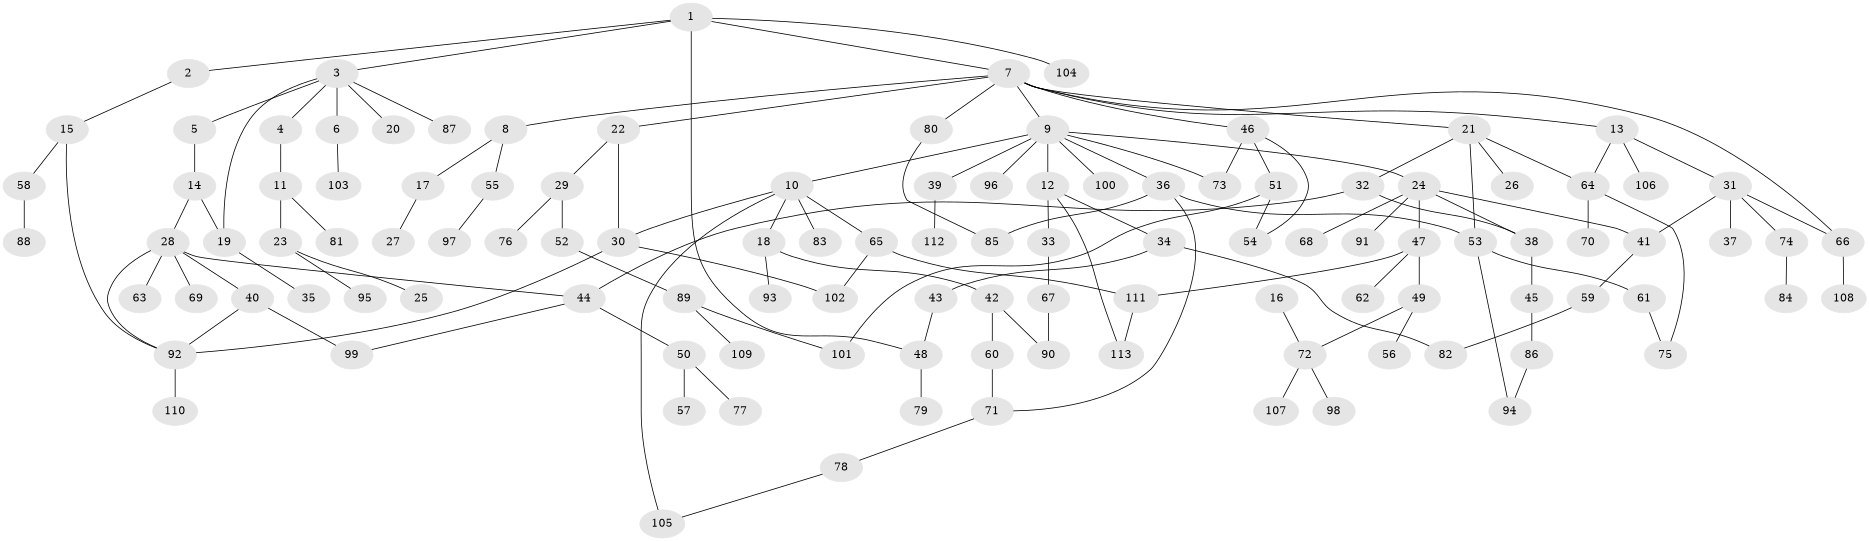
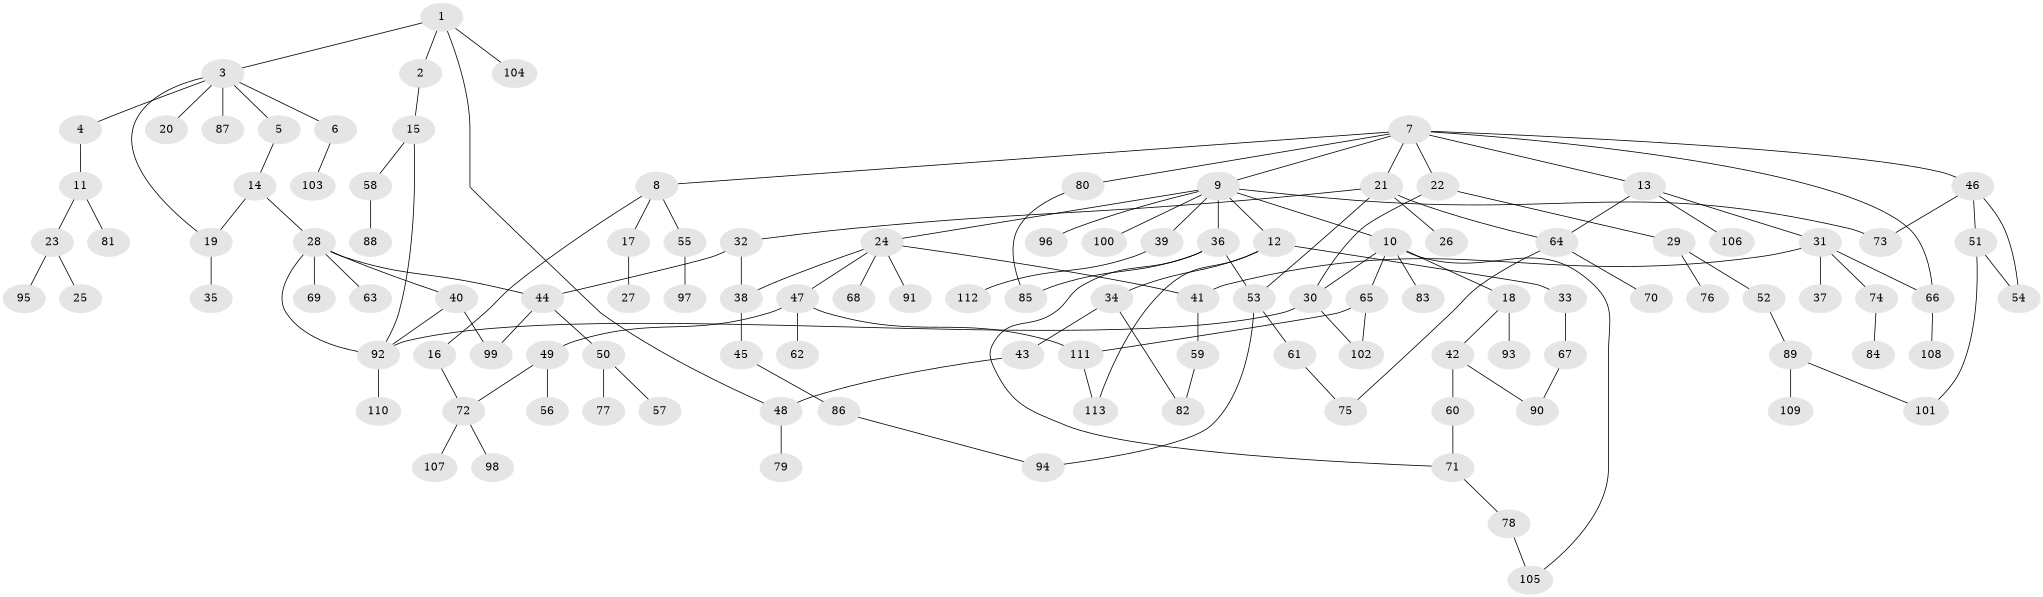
  graph {
    node [color=gray90 style=filled]
    1
    2
    3
    7
    48
    104
    15
    4
    5
    6
    19
    20
    87
    8
    9
    13
    21
    22
    46
    66
    80
    79
    58
    92
    11
    14
    103
    35
    23
    81
    28
    16
    17
    55
    10
    12
    24
    36
    39
    73
    96
    100
    31
    64
    106
    26
    32
    53
    30
    29
    51
    54
    108
    85
    72
    27
    97
    18
    65
    83
    105
    33
    34
    113
    38
    41
    47
    68
    91
    71
    112
    42
    93
    102
    111
    25
    95
    67
    43
    82
    37
    74
    75
    70
    40
    44
    63
    69
    88
    110
    98
    107
    60
    90
    61
    94
    52
    76
    45
    59
    49
    62
    99
    50
    89
    84
    78
    86
    57
    77
    101
    56
    109
    1 -- 2
    1 -- 3
-   1 -- 7
    1 -- 48
    1 -- 104
    2 -- 15
    3 -- 4
    3 -- 5
    3 -- 6
    3 -- 19
    3 -- 20
    3 -- 87
    7 -- 8
    7 -- 9
    7 -- 13
    7 -- 21
    7 -- 22
    7 -- 46
    7 -- 66
    7 -- 80
    48 -- 79
    15 -- 58
    15 -- 92
    4 -- 11
    5 -- 14
    6 -- 103
    19 -- 35
+   8 -- 16
    8 -- 17
    8 -- 55
    9 -- 10
    9 -- 12
    9 -- 24
    9 -- 36
    9 -- 39
    9 -- 73
    9 -- 96
    9 -- 100
    13 -- 31
    13 -- 64
    13 -- 106
    21 -- 64
    21 -- 26
    21 -- 32
    21 -- 53
    22 -- 30
    22 -- 29
    46 -- 73
    46 -- 51
    46 -- 54
    66 -- 108
    80 -- 85
    58 -- 88
    92 -- 110
    11 -- 23
    11 -- 81
    14 -- 19
    14 -- 28
    23 -- 25
    23 -- 95
    28 -- 92
    28 -- 40
    28 -- 44
    28 -- 63
    28 -- 69
    16 -- 72
    17 -- 27
    55 -- 97
    10 -- 30
    10 -- 18
    10 -- 65
    10 -- 83
    10 -- 105
    12 -- 33
    12 -- 34
    12 -- 113
    24 -- 38
    24 -- 41
    24 -- 47
    24 -- 68
    24 -- 91
    36 -- 53
    36 -- 85
    36 -- 71
    39 -- 112
    31 -- 66
    31 -- 41
    31 -- 37
    31 -- 74
    64 -- 75
    64 -- 70
    32 -- 38
    32 -- 44
    53 -- 61
    53 -- 94
    30 -- 92
    30 -- 102
    29 -- 52
    29 -- 76
    51 -- 54
    51 -- 101
    72 -- 98
    72 -- 107
    18 -- 42
    18 -- 93
    65 -- 102
    65 -- 111
    33 -- 67
    34 -- 43
    34 -- 82
    38 -- 45
    41 -- 59
    47 -- 111
    47 -- 49
    47 -- 62
    71 -- 78
    42 -- 60
    42 -- 90
    111 -- 113
    67 -- 90
    43 -- 48
    74 -- 84
    40 -- 92
    40 -- 99
    44 -- 99
    44 -- 50
    60 -- 71
    61 -- 75
    52 -- 89
    45 -- 86
    59 -- 82
    49 -- 72
    49 -- 56
    50 -- 57
    50 -- 77
    89 -- 101
    89 -- 109
    78 -- 105
    86 -- 94
  }
